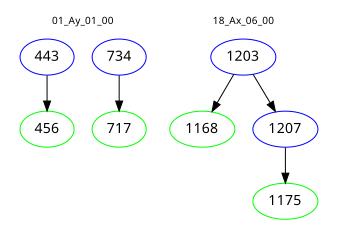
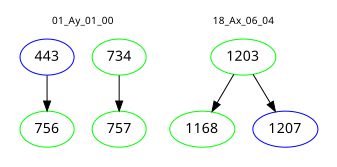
  digraph {
    fontname="Noto Sans"
    node [color=green fontname="Noto Sans"]
    edge [color=black fontname="Noto Sans"]
-   n1 [color=blue label=734]
+   n1 [label=734]
    n2 [color=blue label=443]
-   n3 [label=717]
-   n4 [label=456]
-   n5 [color=blue label=1203]
+   n3 [label=757]
+   n4 [label=756]
+   n5 [label=1203]
    n6 [label=1168]
    n7 [color=blue label=1207]
-   n8 [label=1175]
    subgraph cluster_1 {
      color=white
      fontsize=10
      label="01_Ay_01_00"
      n1
      n2
      n3
      n4
    }
    subgraph cluster_2 {
      color=white
      fontsize=10
-     label="18_Ax_06_00"
+     label="18_Ax_06_04"
      n5
      n6
      n7
-     n8
    }
    n1 -> n3
    n2 -> n4
    n5 -> n6
    n5 -> n7
-   n7 -> n8
  }
